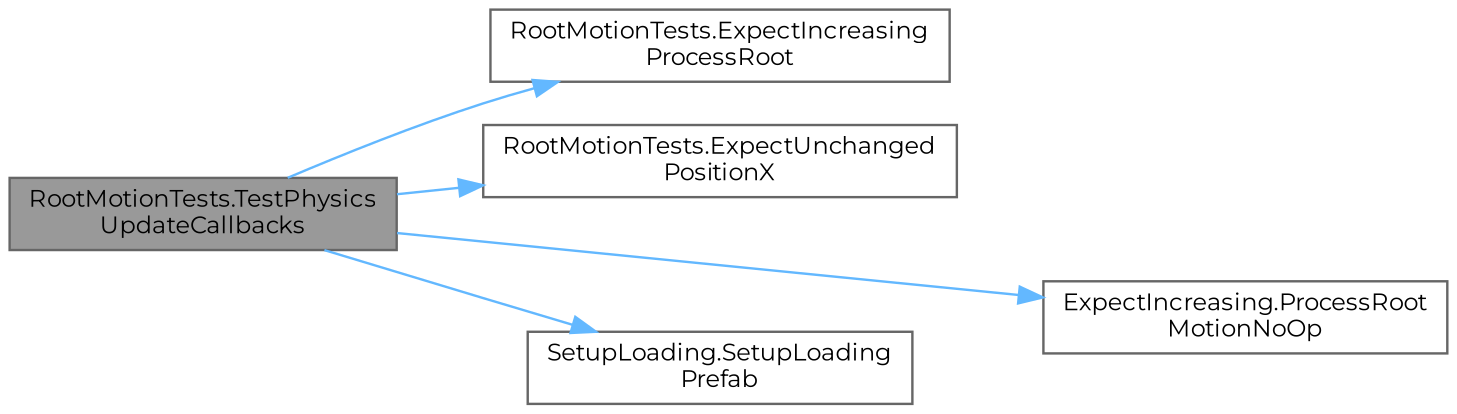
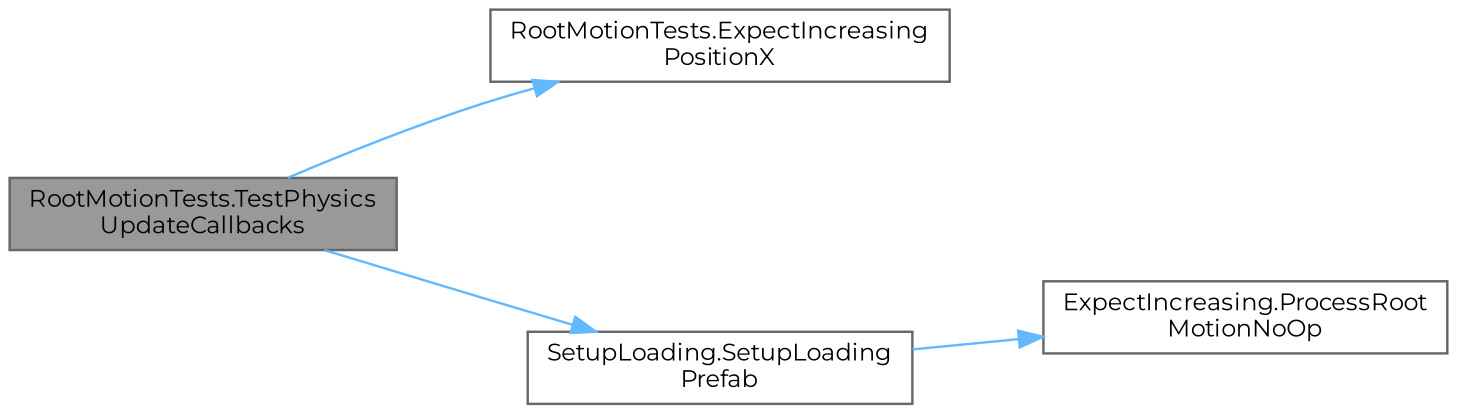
  digraph {
    fontname=Montserrat
    rankdir=LR
    node [color=grey40 fillcolor=white fontname=Montserrat fontsize=10 shape=box style=filled]
    edge [color=steelblue1 fontname=Montserrat fontsize=10 labelfontname=Helvetica labelfontsize=10 style=solid]
    n1 [color=gray40 fillcolor=grey60 fontcolor=black height=0.2 label="RootMotionTests.TestPhysics\lUpdateCallbacks" width=0.4]
-   n2 [height=0.2 label="RootMotionTests.ExpectIncreasing\lProcessRoot" width=0.4]
-   n3 [height=0.2 label="RootMotionTests.ExpectUnchanged\lPositionX" width=0.4]
+   n2 [height=0.2 label="RootMotionTests.ExpectIncreasing\lPositionX" width=0.4]
    n4 [height=0.2 label="ExpectIncreasing.ProcessRoot\lMotionNoOp" width=0.4]
    n5 [height=0.2 label="SetupLoading.SetupLoading\lPrefab" width=0.4]
    n1 -> n2
-   n1 -> n3
-   n1 -> n4
+   n5 -> n4
    n1 -> n5
  }
